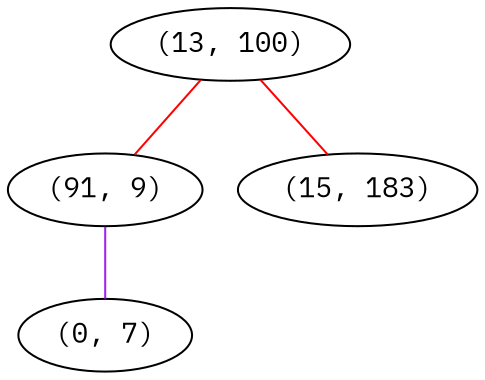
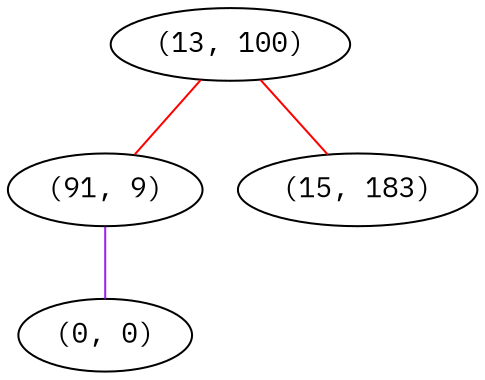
  graph {
    fontname="IBM Plex Mono"
    node [fontname="IBM Plex Mono"]
    edge [color=red fontname="IBM Plex Mono" weight=1]
    n1 [label="(91, 9)"]
    "(13, 100)"
    "(15, 183)"
-   "(0, 0)" [label="(0, 7)"]
+   "(0, 0)"
    n1 -- "(0, 0)" [color=purple weight=4]
    "(13, 100)" -- n1
    "(13, 100)" -- "(15, 183)"
  }
